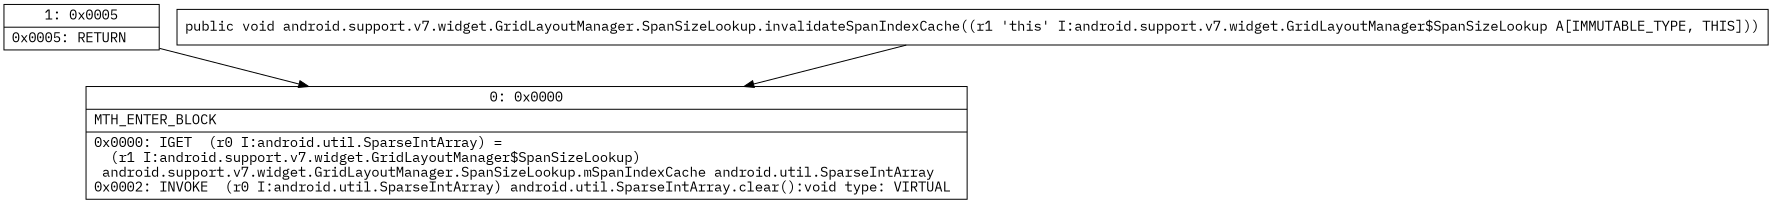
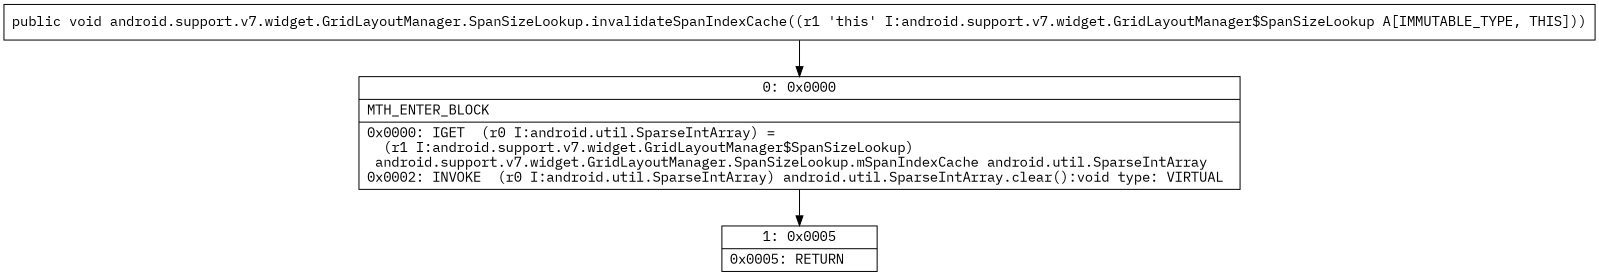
  digraph {
    fontname="IBM Plex Mono"
    node [shape=record fontname="IBM Plex Mono"]
    edge [fontname="IBM Plex Mono"]
    n1 [label="{0\:\ 0x0000|MTH_ENTER_BLOCK\l|0x0000: IGET  (r0 I:android.util.SparseIntArray) = \l  (r1 I:android.support.v7.widget.GridLayoutManager$SpanSizeLookup)\l android.support.v7.widget.GridLayoutManager.SpanSizeLookup.mSpanIndexCache android.util.SparseIntArray \l0x0002: INVOKE  (r0 I:android.util.SparseIntArray) android.util.SparseIntArray.clear():void type: VIRTUAL \l}"]
    n2 [label="{1\:\ 0x0005|0x0005: RETURN   \l}"]
    n3 [label="{public void android.support.v7.widget.GridLayoutManager.SpanSizeLookup.invalidateSpanIndexCache((r1 'this' I:android.support.v7.widget.GridLayoutManager$SpanSizeLookup A[IMMUTABLE_TYPE, THIS])) }"]
-   n2 -> n1
+   n1 -> n2
    n3 -> n1
  }
